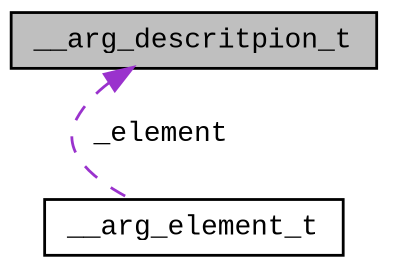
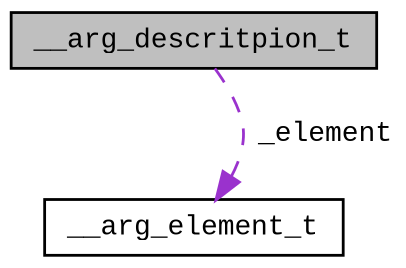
  digraph {
    fontname="Liberation Mono"
    node [color=black fontname="Liberation Mono" fontsize=10 shape=record style=filled]
    n1 [fillcolor=grey75 fontcolor=black height=0.2 label=__arg_descritpion_t width=0.4]
    n2 [fillcolor=white height=0.2 label=__arg_element_t width=0.4]
-   n1 -> n2 [color=darkorchid3 dir=back fontname="Liberation Mono" fontsize=10 label=" _element" labelfontname=Helvetica labelfontsize=10 style=dashed]
+   n2 -> n1 [color=darkorchid3 dir=back fontname="Liberation Mono" fontsize=10 label=" _element" labelfontname=Helvetica labelfontsize=10 style=dashed]
  }
